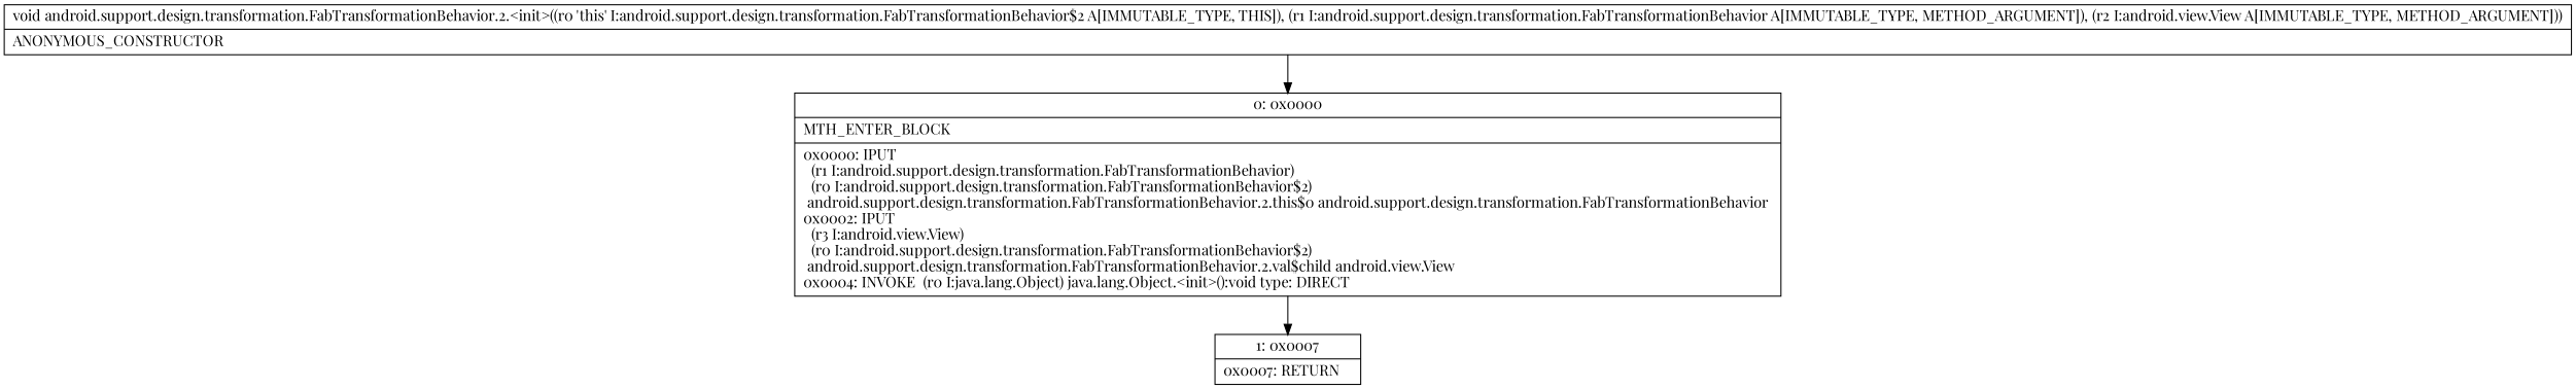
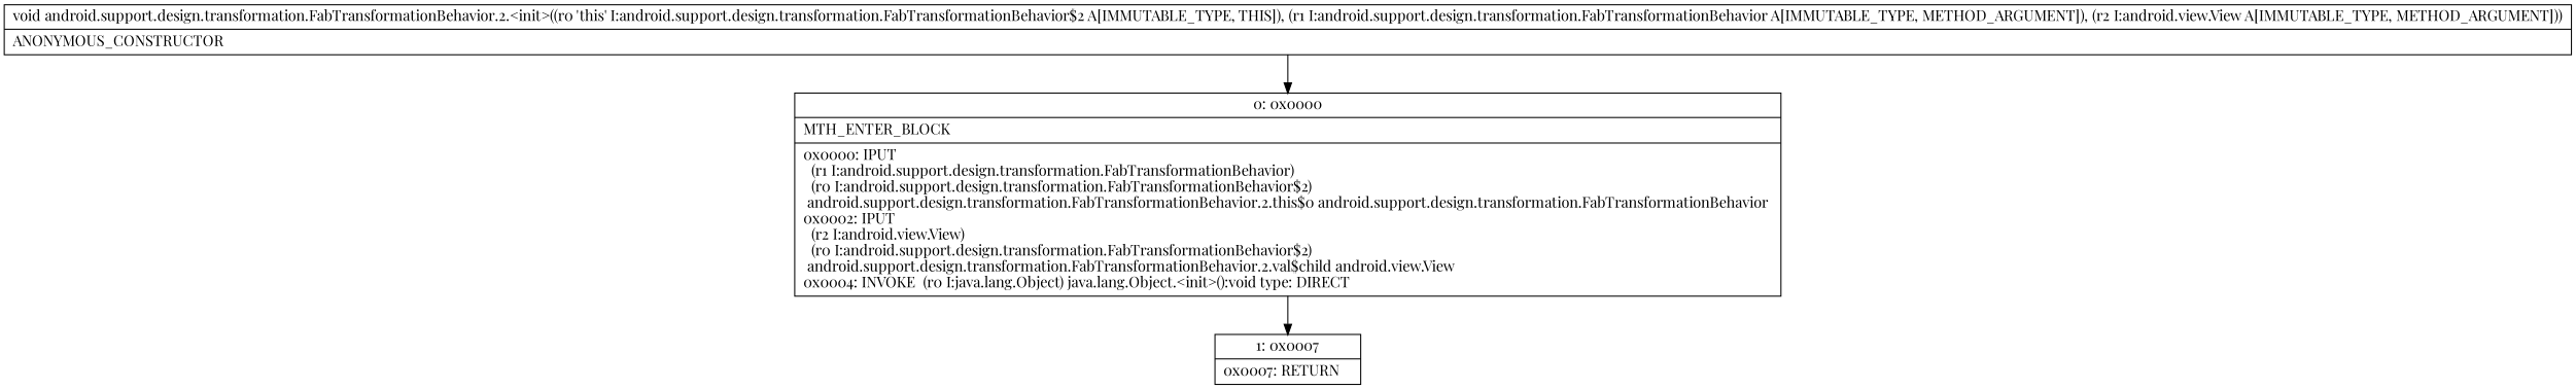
  digraph {
    fontname="Playfair Display"
    node [shape=record fontname="Playfair Display"]
    edge [fontname="Playfair Display"]
-   n1 [label="{0\:\ 0x0000|MTH_ENTER_BLOCK\l|0x0000: IPUT  \l  (r1 I:android.support.design.transformation.FabTransformationBehavior)\l  (r0 I:android.support.design.transformation.FabTransformationBehavior$2)\l android.support.design.transformation.FabTransformationBehavior.2.this$0 android.support.design.transformation.FabTransformationBehavior \l0x0002: IPUT  \l  (r3 I:android.view.View)\l  (r0 I:android.support.design.transformation.FabTransformationBehavior$2)\l android.support.design.transformation.FabTransformationBehavior.2.val$child android.view.View \l0x0004: INVOKE  (r0 I:java.lang.Object) java.lang.Object.\<init\>():void type: DIRECT \l}"]
+   n1 [label="{0\:\ 0x0000|MTH_ENTER_BLOCK\l|0x0000: IPUT  \l  (r1 I:android.support.design.transformation.FabTransformationBehavior)\l  (r0 I:android.support.design.transformation.FabTransformationBehavior$2)\l android.support.design.transformation.FabTransformationBehavior.2.this$0 android.support.design.transformation.FabTransformationBehavior \l0x0002: IPUT  \l  (r2 I:android.view.View)\l  (r0 I:android.support.design.transformation.FabTransformationBehavior$2)\l android.support.design.transformation.FabTransformationBehavior.2.val$child android.view.View \l0x0004: INVOKE  (r0 I:java.lang.Object) java.lang.Object.\<init\>():void type: DIRECT \l}"]
    n2 [label="{1\:\ 0x0007|0x0007: RETURN   \l}"]
    n3 [label="{void android.support.design.transformation.FabTransformationBehavior.2.\<init\>((r0 'this' I:android.support.design.transformation.FabTransformationBehavior$2 A[IMMUTABLE_TYPE, THIS]), (r1 I:android.support.design.transformation.FabTransformationBehavior A[IMMUTABLE_TYPE, METHOD_ARGUMENT]), (r2 I:android.view.View A[IMMUTABLE_TYPE, METHOD_ARGUMENT]))  | ANONYMOUS_CONSTRUCTOR\l}"]
    n1 -> n2
    n3 -> n1
  }
